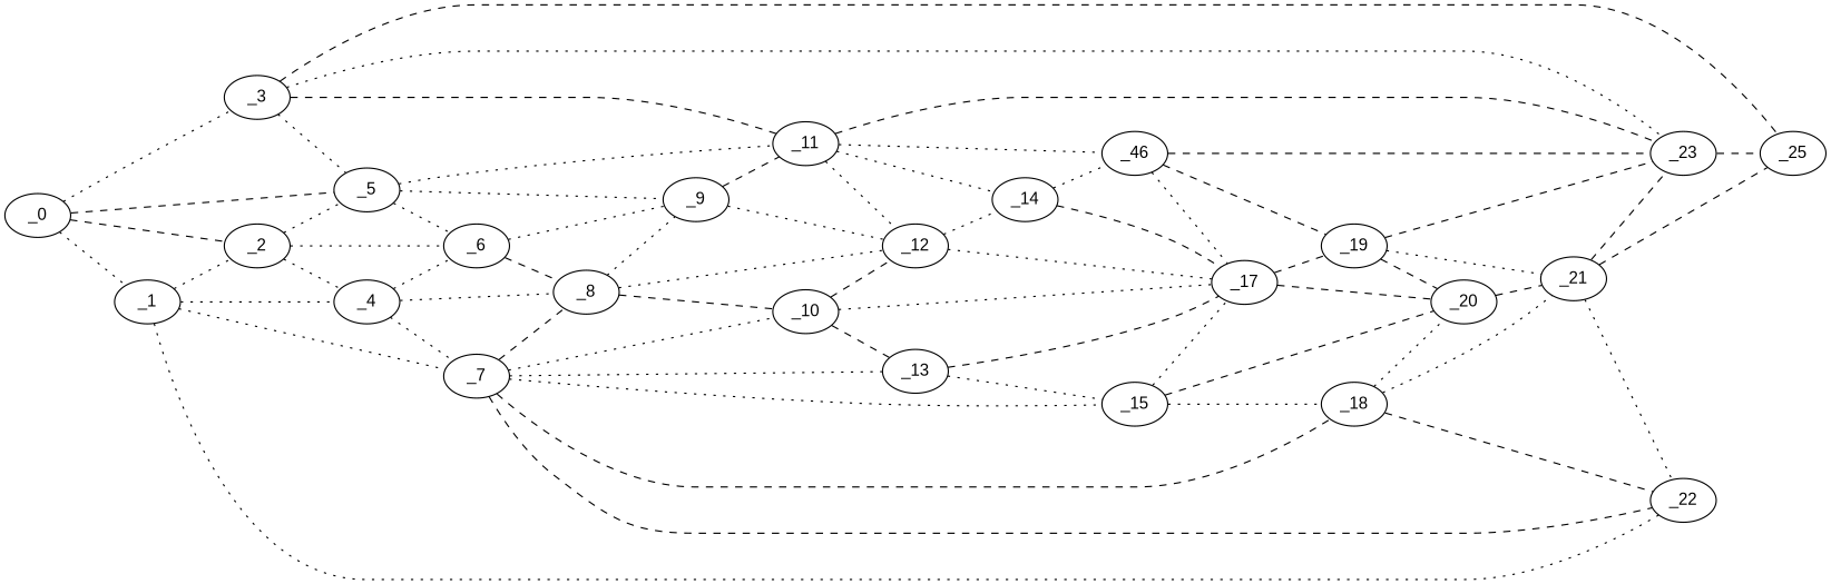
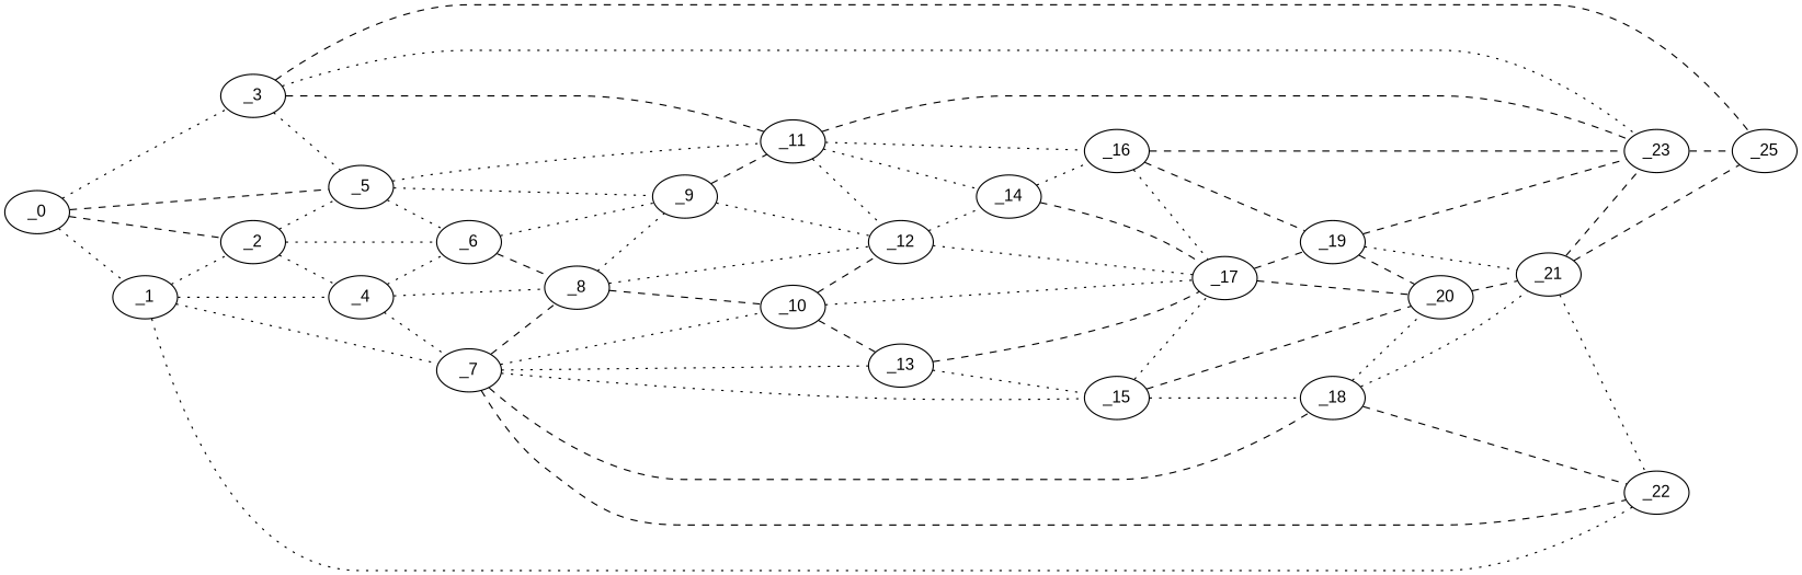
  graph {
    fontname="Liberation Sans"
    rankdir=LR
    node [fontname="Liberation Sans" x=63 y=107]
    edge [fontname="Liberation Sans" style=dotted valence=2]
    _0 [x=17 y=10]
    _1 [x=23 y=111]
    _2 [x=25 y=101]
    _3 [x=29 y=3]
    _5 [x=37 y=69]
    _4 [x=30 y=104]
    _7 [x=40]
    _22 [x=94 y=126]
    _6 [x=40 y=76]
    _11 [x=54 y=72]
    _23 [x=101 y=26]
    _25 [x=113 y=17]
    _9 [x=49 y=72]
    _8 [x=43 y=77]
    _10 [x=53 y=85]
    _13 [x=55 y=92]
    _15 [x=60 y=98]
    _18
    _12 [x=55 y=78]
    _14 [x=58 y=74]
-   _16 [y=74 label=_46]
+   _16 [y=74]
    _17 [y=81]
    _20 [x=74 y=82]
    _21 [x=90 y=89]
    _19 [x=74 y=77]
    _0 -- _1 [valence=1]
    _0 -- _2 [style=dashed]
    _0 -- _3 [valence=1]
    _0 -- _5 [style=dashed valence=1]
    _1 -- _2
    _1 -- _4
    _1 -- _7
    _1 -- _22 [valence=1]
    _2 -- _5 [valence=1]
    _2 -- _4
    _2 -- _6
    _3 -- _5 [valence=1]
    _3 -- _11 [style=dashed]
    _3 -- _23 [valence=1]
    _3 -- _25 [style=dashed valence=1]
    _5 -- _6
    _5 -- _11
    _5 -- _9 [valence=1]
    _4 -- _7 [valence=1]
    _4 -- _6
    _4 -- _8
    _7 -- _22 [style=dashed]
    _7 -- _8 [style=dashed]
    _7 -- _10
    _7 -- _13
    _7 -- _15 [valence=1]
    _7 -- _18 [style=dashed]
    _6 -- _9
    _6 -- _8 [style=dashed valence=1]
    _11 -- _23 [style=dashed]
    _11 -- _12
    _11 -- _14
    _11 -- _16
    _23 -- _25 [style=dashed valence=1]
    _9 -- _11 [style=dashed valence=1]
    _9 -- _12 [valence=1]
    _8 -- _9
    _8 -- _10 [style=dashed]
    _8 -- _12 [valence=1]
    _10 -- _13 [style=dashed]
    _10 -- _12 [style=dashed]
    _10 -- _17 [valence=1]
    _13 -- _15
    _13 -- _17 [style=dashed]
    _15 -- _18
    _15 -- _17
    _15 -- _20 [style=dashed]
    _18 -- _22 [style=dashed valence=1]
    _18 -- _20
    _18 -- _21
    _12 -- _14
    _12 -- _17
    _14 -- _16
    _14 -- _17 [style=dashed]
    _16 -- _23 [style=dashed valence=1]
    _16 -- _17
    _16 -- _19 [style=dashed]
    _17 -- _20 [style=dashed valence=1]
    _17 -- _19 [style=dashed]
    _20 -- _21 [style=dashed]
    _21 -- _22 [valence=1]
    _21 -- _23 [style=dashed]
    _21 -- _25 [style=dashed]
    _19 -- _23 [style=dashed valence=1]
    _19 -- _20 [style=dashed]
    _19 -- _21
  }
